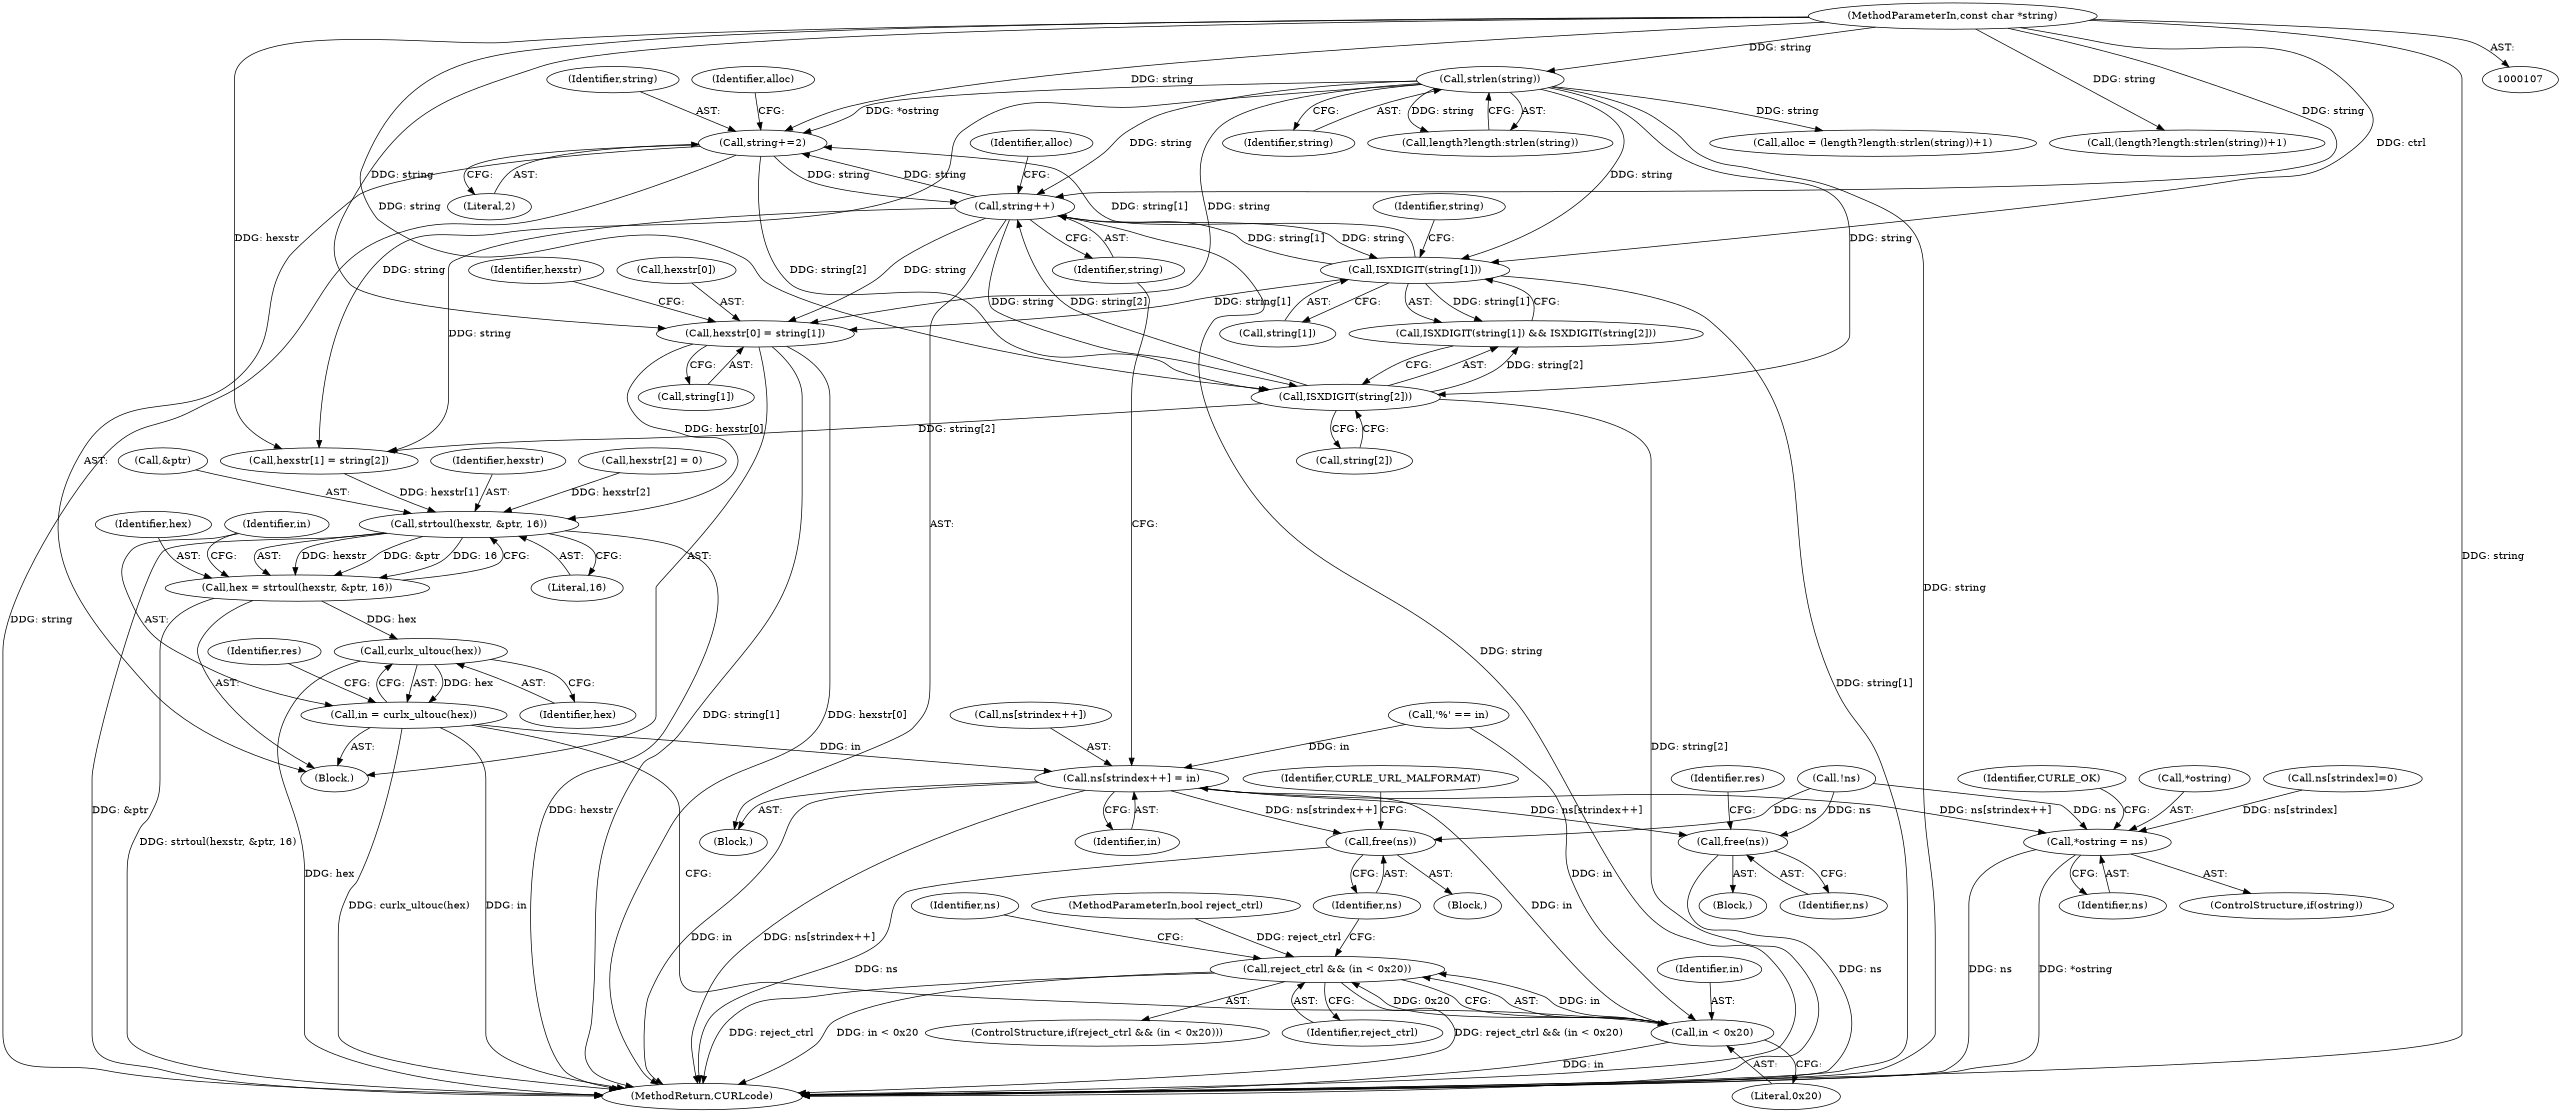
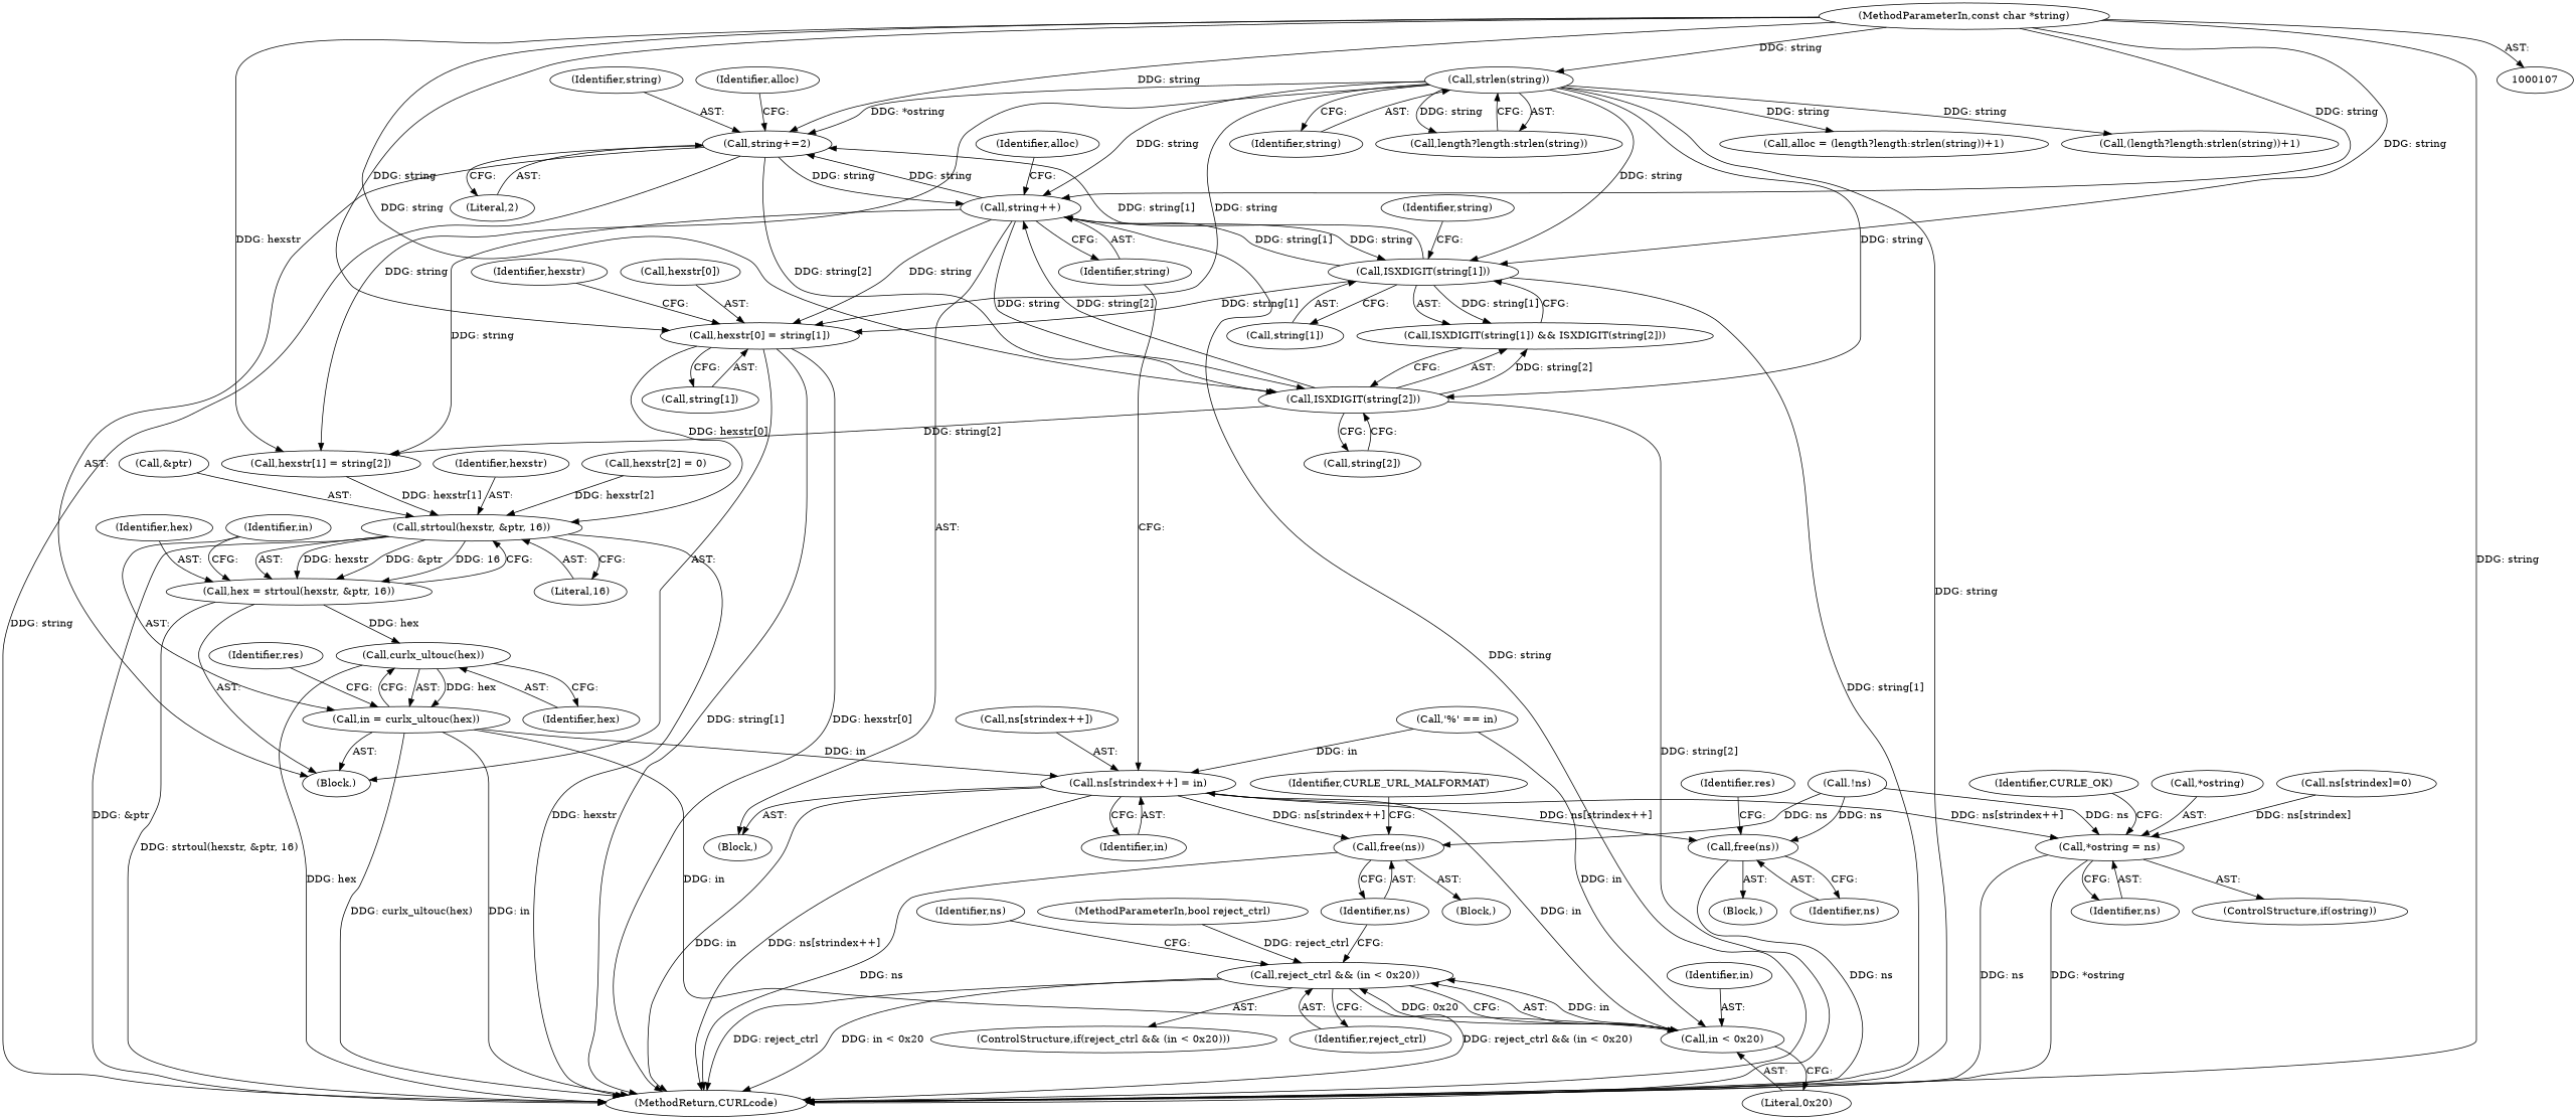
  digraph {
    n1 [label="(Call,hexstr[0] = string[1])"]
    n2 [label="(Call,strtoul(hexstr, &ptr, 16))"]
    n3 [label="(Block,)"]
    n4 [label="(Call,string[1])"]
    n5 [label="(MethodReturn,CURLcode)"]
    n6 [label="(Call,hex = strtoul(hexstr, &ptr, 16))"]
    n7 [label="(Literal,16)"]
    n8 [label="(Call,ISXDIGIT(string[1]))"]
    n9 [label="(Call,string++)"]
    n10 [label="(Call,string+=2)"]
    n11 [label="(Call,ISXDIGIT(string[1]) && ISXDIGIT(string[2]))"]
    n12 [label="(Call,string[1])"]
    n13 [label="(Call,ISXDIGIT(string[2]))"]
    n14 [label="(Call,hexstr[1] = string[2])"]
    n15 [label="(Identifier,string)"]
    n16 [label="(Block,)"]
    n17 [label="(Literal,2)"]
    n18 [label="(Call,string[2])"]
    n19 [label="(Call,ns[strindex++] = in)"]
    n20 [label="(Call,strlen(string))"]
    n21 [label="(Call,alloc = (length?length:strlen(string))+1)"]
    n22 [label="(Call,(length?length:strlen(string))+1)"]
    n23 [label="(Identifier,string)"]
    n24 [label="(Call,length?length:strlen(string))"]
    n25 [label="(MethodParameterIn,const char *string)"]
    1000107
    n27 [label="(Call,curlx_ultouc(hex))"]
    n28 [label="(Call,in = curlx_ultouc(hex))"]
    n29 [label="(Identifier,hex)"]
    n30 [label="(Call,in < 0x20)"]
    n31 [label="(Call,reject_ctrl && (in < 0x20))"]
    n32 [label="(Literal,0x20)"]
    n33 [label="(Call,free(ns))"]
    n34 [label="(Call,free(ns))"]
    n35 [label="(Call,*ostring = ns)"]
    n36 [label="(Identifier,in)"]
    n37 [label="(ControlStructure,if(reject_ctrl && (in < 0x20)))"]
    n38 [label="(Identifier,reject_ctrl)"]
    n39 [label="(Block,)"]
    n40 [label="(Identifier,ns)"]
    n41 [label="(Identifier,ns)"]
    n42 [label="(Block,)"]
    n43 [label="(Identifier,ns)"]
    n44 [label="(ControlStructure,if(ostring))"]
    n45 [label="(Identifier,hexstr)"]
    n46 [label="(Identifier,string)"]
    n47 [label="(Call,ns[strindex++])"]
    n48 [label="(Identifier,ns)"]
    n49 [label="(Identifier,in)"]
    n50 [label="(Identifier,CURLE_URL_MALFORMAT)"]
    n51 [label="(Call,hexstr[2] = 0)"]
    n52 [label="(MethodParameterIn,bool reject_ctrl)"]
    n53 [label="(Call,hexstr[0])"]
    n54 [label="(Identifier,res)"]
    n55 [label="(Identifier,string)"]
    n56 [label="(Identifier,CURLE_OK)"]
    n57 [label="(Call,&ptr)"]
    n58 [label="(Call,*ostring)"]
    n59 [label="(Call,'%' == in)"]
    n60 [label="(Identifier,hexstr)"]
    n61 [label="(Call,!ns)"]
    n62 [label="(Identifier,res)"]
    n63 [label="(Identifier,alloc)"]
    n64 [label="(Identifier,in)"]
    n65 [label="(Identifier,hex)"]
    n66 [label="(Call,ns[strindex]=0)"]
    n67 [label="(Identifier,alloc)"]
    n1 -> n2 [label="DDG: hexstr[0]"]
    n1 -> n3 [label="AST: "]
    n1 -> n4 [label="CFG: "]
    n1 -> n5 [label="DDG: string[1]"]
    n1 -> n5 [label="DDG: hexstr[0]"]
    n2 -> n5 [label="DDG: hexstr"]
    n2 -> n5 [label="DDG: &ptr"]
    n2 -> n6 [label="AST: "]
    n2 -> n6 [label="DDG: hexstr"]
    n2 -> n6 [label="DDG: &ptr"]
    n2 -> n6 [label="DDG: 16"]
    n2 -> n7 [label="CFG: "]
    n4 -> n1 [label="AST: "]
    n6 -> n2 [label="CFG: "]
    n6 -> n3 [label="AST: "]
    n6 -> n5 [label="DDG: strtoul(hexstr, &ptr, 16)"]
    n6 -> n27 [label="DDG: hex"]
    n7 -> n2 [label="AST: "]
    n8 -> n1 [label="DDG: string[1]"]
    n8 -> n5 [label="DDG: string[1]"]
    n8 -> n9 [label="DDG: string[1]"]
    n8 -> n10 [label="DDG: string[1]"]
    n8 -> n11 [label="AST: "]
    n8 -> n11 [label="DDG: string[1]"]
    n8 -> n12 [label="CFG: "]
    n9 -> n1 [label="DDG: string"]
    n9 -> n5 [label="DDG: string"]
    n9 -> n8 [label="DDG: string"]
    n9 -> n10 [label="DDG: string"]
    n9 -> n13 [label="DDG: string"]
    n9 -> n14 [label="DDG: string"]
    n9 -> n15 [label="CFG: "]
    n9 -> n16 [label="AST: "]
    n10 -> n3 [label="AST: "]
    n10 -> n5 [label="DDG: string"]
    n10 -> n9 [label="DDG: string"]
    n10 -> n13 [label="DDG: string[2]"]
    n10 -> n17 [label="CFG: "]
    n11 -> n8 [label="CFG: "]
    n11 -> n13 [label="CFG: "]
    n12 -> n8 [label="AST: "]
    n13 -> n5 [label="DDG: string[2]"]
    n13 -> n9 [label="DDG: string[2]"]
    n13 -> n11 [label="AST: "]
    n13 -> n11 [label="DDG: string[2]"]
    n13 -> n14 [label="DDG: string[2]"]
    n13 -> n18 [label="CFG: "]
    n14 -> n2 [label="DDG: hexstr[1]"]
    n15 -> n9 [label="AST: "]
    n15 -> n19 [label="CFG: "]
    n17 -> n10 [label="AST: "]
    n18 -> n13 [label="CFG: "]
    n19 -> n5 [label="DDG: in"]
    n19 -> n5 [label="DDG: ns[strindex++]"]
    n19 -> n16 [label="AST: "]
    n19 -> n33 [label="DDG: ns[strindex++]"]
    n19 -> n34 [label="DDG: ns[strindex++]"]
    n19 -> n35 [label="DDG: ns[strindex++]"]
    n19 -> n36 [label="CFG: "]
    n20 -> n1 [label="DDG: string"]
    n20 -> n5 [label="DDG: string"]
    n20 -> n8 [label="DDG: string"]
    n20 -> n9 [label="DDG: string"]
    n20 -> n10 [label="DDG: *ostring"]
    n20 -> n13 [label="DDG: string"]
    n20 -> n14 [label="DDG: string"]
    n20 -> n21 [label="DDG: string"]
-   n25 -> n22 [label="DDG: string"]
+   n20 -> n22 [label="DDG: string"]
    n20 -> n23 [label="CFG: "]
    n20 -> n24 [label="AST: "]
    n20 -> n24 [label="DDG: string"]
    n23 -> n20 [label="AST: "]
    n24 -> n20 [label="CFG: "]
    n25 -> n1 [label="DDG: string"]
    n25 -> n5 [label="DDG: string"]
-   n25 -> n8 [label="DDG: ctrl"]
+   n25 -> n8 [label="DDG: string"]
    n25 -> n9 [label="DDG: string"]
    n25 -> n10 [label="DDG: string"]
    n25 -> n13 [label="DDG: string"]
    n25 -> n14 [label="DDG: hexstr"]
    n25 -> n20 [label="DDG: string"]
    n25 -> 1000107 [label="AST: "]
    n27 -> n5 [label="DDG: hex"]
    n27 -> n28 [label="AST: "]
    n27 -> n28 [label="DDG: hex"]
    n27 -> n29 [label="CFG: "]
    n28 -> n3 [label="AST: "]
    n28 -> n5 [label="DDG: curlx_ultouc(hex)"]
    n28 -> n5 [label="DDG: in"]
    n28 -> n19 [label="DDG: in"]
    n28 -> n27 [label="CFG: "]
-   n28 -> n30 [label="CFG: "]
+   n28 -> n30 [label="DDG: in"]
    n29 -> n27 [label="AST: "]
-   n30 -> n5 [label="DDG: in"]
    n30 -> n19 [label="DDG: in"]
    n30 -> n31 [label="AST: "]
    n30 -> n31 [label="DDG: in"]
    n30 -> n31 [label="DDG: 0x20"]
    n30 -> n32 [label="CFG: "]
    n31 -> n5 [label="DDG: reject_ctrl"]
    n31 -> n5 [label="DDG: in < 0x20"]
    n31 -> n5 [label="DDG: reject_ctrl && (in < 0x20)"]
    n31 -> n30 [label="CFG: "]
    n31 -> n37 [label="AST: "]
    n31 -> n38 [label="CFG: "]
    n32 -> n30 [label="AST: "]
    n33 -> n5 [label="DDG: ns"]
    n33 -> n39 [label="AST: "]
    n33 -> n40 [label="CFG: "]
    n34 -> n5 [label="DDG: ns"]
    n34 -> n41 [label="CFG: "]
    n34 -> n42 [label="AST: "]
    n35 -> n5 [label="DDG: ns"]
    n35 -> n5 [label="DDG: *ostring"]
    n35 -> n43 [label="CFG: "]
    n35 -> n44 [label="AST: "]
    n36 -> n19 [label="AST: "]
    n38 -> n31 [label="AST: "]
    n40 -> n33 [label="AST: "]
    n41 -> n31 [label="CFG: "]
    n41 -> n34 [label="AST: "]
    n43 -> n35 [label="AST: "]
    n45 -> n2 [label="AST: "]
    n46 -> n8 [label="CFG: "]
    n47 -> n19 [label="AST: "]
    n48 -> n31 [label="CFG: "]
    n49 -> n30 [label="AST: "]
    n50 -> n34 [label="CFG: "]
    n51 -> n2 [label="DDG: hexstr[2]"]
    n52 -> n31 [label="DDG: reject_ctrl"]
    n53 -> n1 [label="AST: "]
    n54 -> n28 [label="CFG: "]
    n55 -> n10 [label="AST: "]
    n56 -> n35 [label="CFG: "]
    n57 -> n2 [label="AST: "]
    n58 -> n35 [label="AST: "]
    n59 -> n19 [label="DDG: in"]
    n59 -> n30 [label="DDG: in"]
    n60 -> n1 [label="CFG: "]
    n61 -> n33 [label="DDG: ns"]
    n61 -> n34 [label="DDG: ns"]
    n61 -> n35 [label="DDG: ns"]
    n62 -> n33 [label="CFG: "]
    n63 -> n10 [label="CFG: "]
    n64 -> n6 [label="CFG: "]
    n64 -> n28 [label="AST: "]
    n65 -> n6 [label="AST: "]
    n66 -> n35 [label="DDG: ns[strindex]"]
    n67 -> n9 [label="CFG: "]
  }
